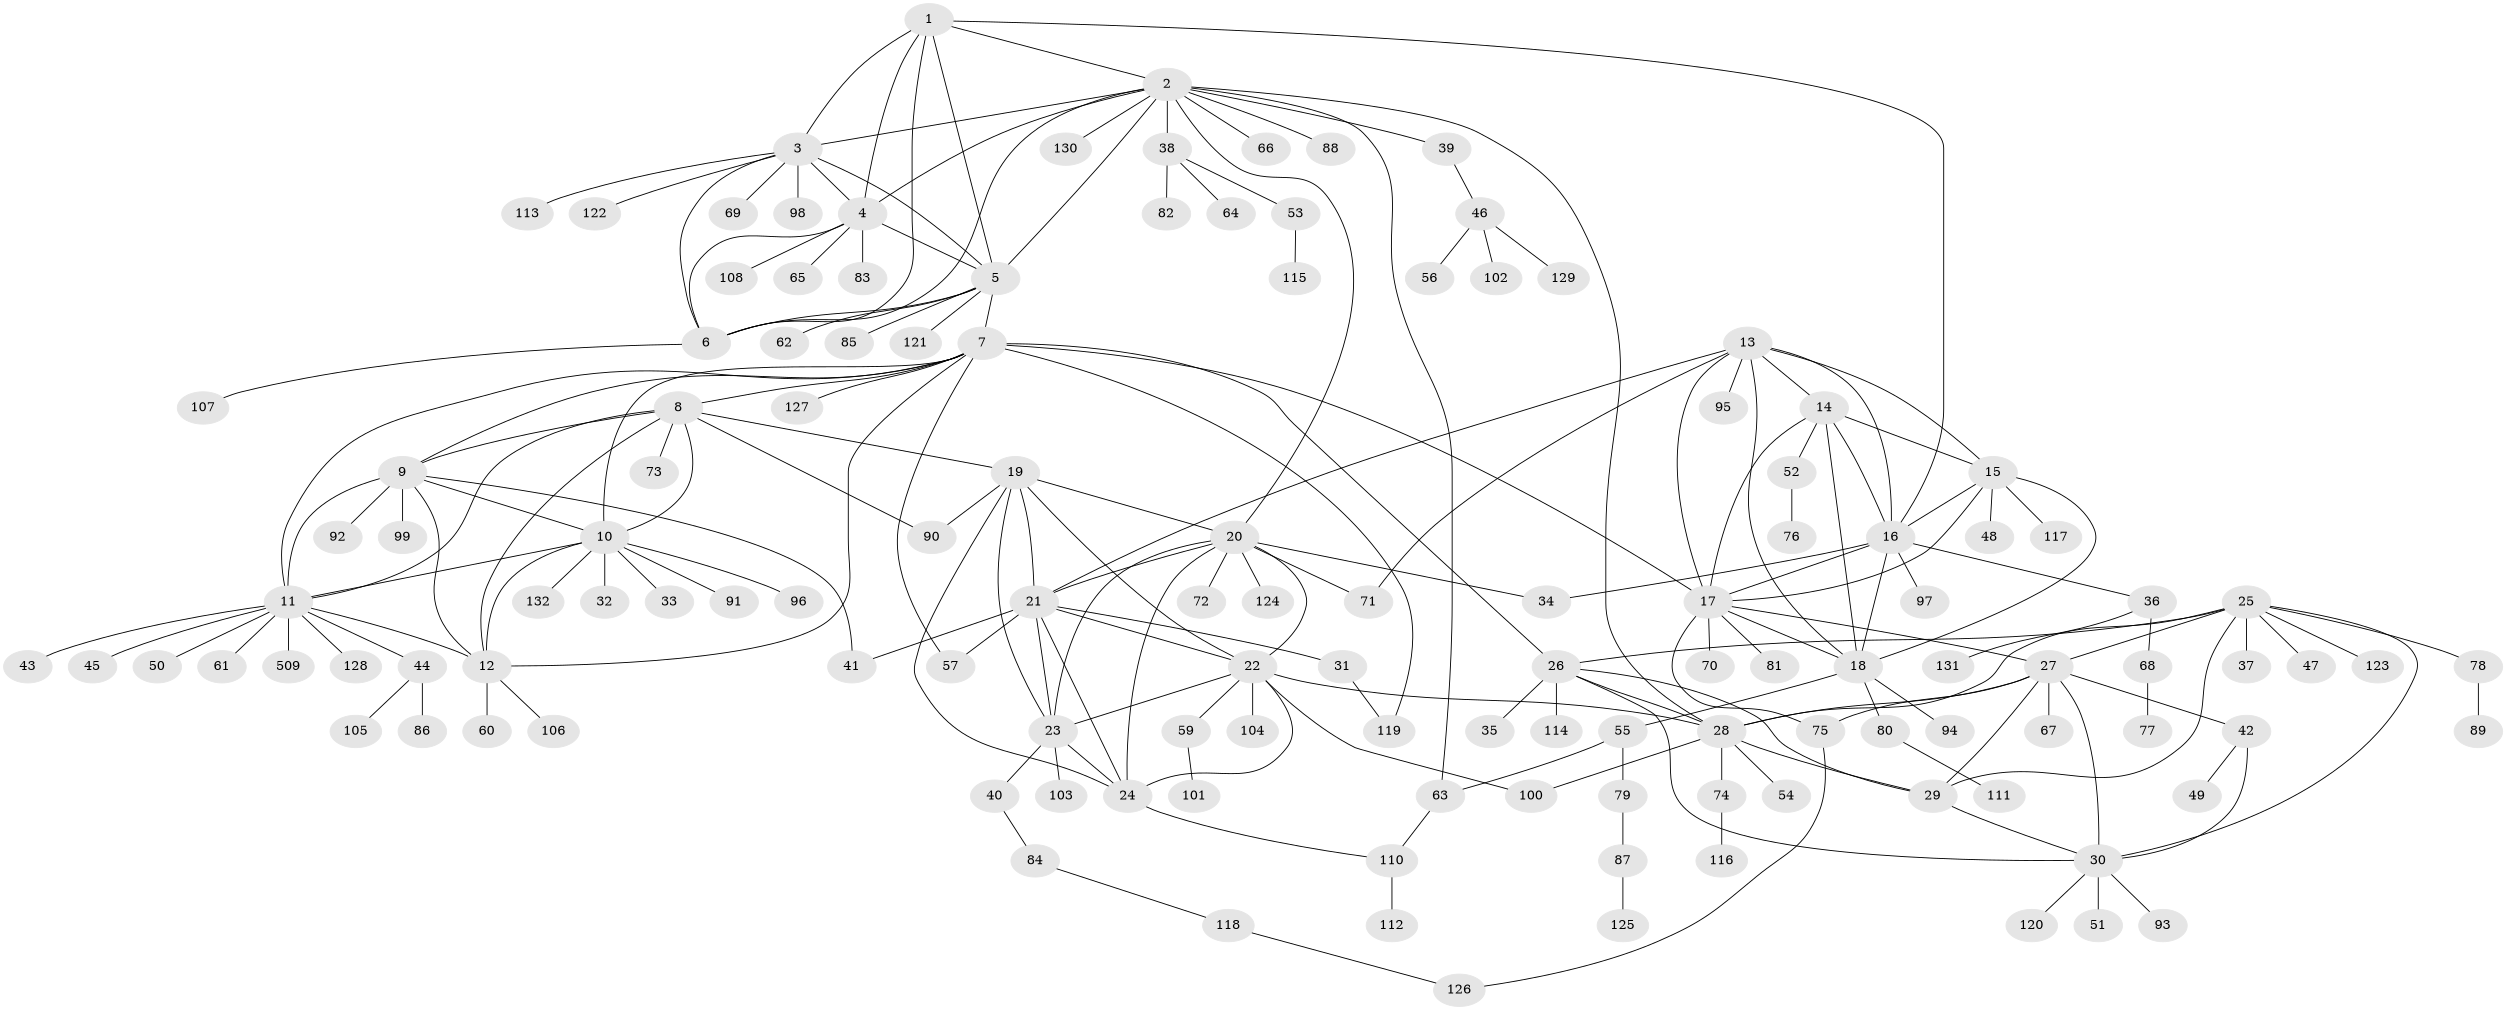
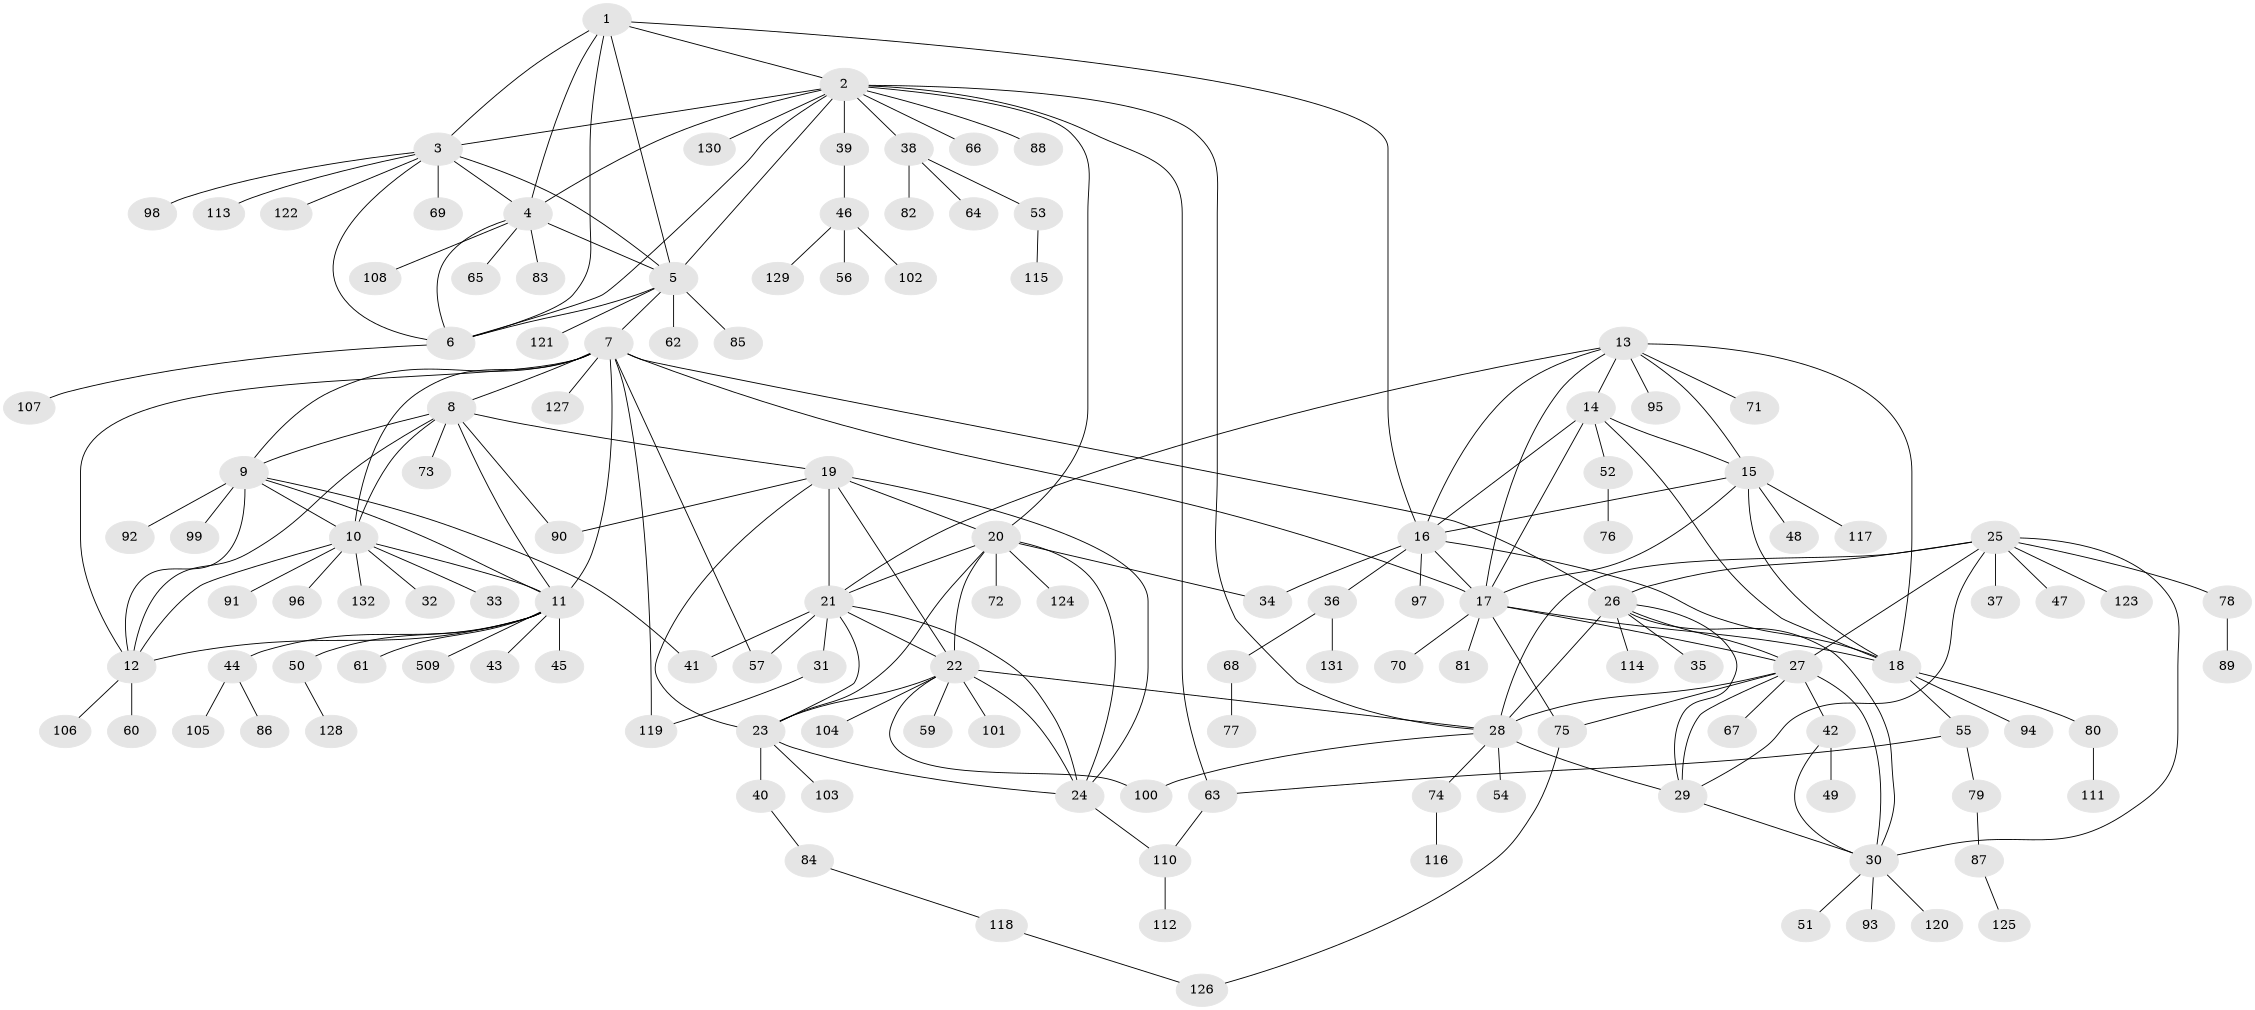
  graph {
    node [color=gray90 style=filled]
    1
    2
    3
    4
    5
    6
    16
    20
    28
    38
    39
    63
    66
    88
    130
    69
    98
    113
    122
    65
    83
    108
    7
    62
    85
    121
    107
    17
    18
    34
    36
    97
    21
    71
    22
    23
    24
    72
    124
    100
    29
    54
    74
    53
    64
    82
    46
    110
    8
    9
    10
    11
    12
    26
    57
    119
    127
    19
    73
    90
    41
    92
    99
    32
    33
    91
    96
    132
    43
    44
    45
    50
    61
    n74 [label=509]
    128
    60
    106
    27
    70
    75
    81
    30
    35
    114
    86
    105
    13
    14
    15
    95
    52
    48
    117
    55
    80
    94
    31
    76
    68
    131
    42
    67
    126
    79
    111
    59
    101
    104
    40
    103
    84
    112
    25
    37
    47
    78
    123
    51
    93
    120
    89
    49
    116
    77
    115
    56
    102
    129
    118
    87
    125
    1 -- 2
    1 -- 3
    1 -- 4
    1 -- 5
    1 -- 6
    1 -- 16
    2 -- 3
    2 -- 4
    2 -- 5
    2 -- 6
    2 -- 20
    2 -- 28
    2 -- 38
    2 -- 39
    2 -- 63
    2 -- 66
    2 -- 88
    2 -- 130
    3 -- 4
    3 -- 5
    3 -- 6
    3 -- 69
    3 -- 98
    3 -- 113
    3 -- 122
    4 -- 5
    4 -- 6
    4 -- 65
    4 -- 83
    4 -- 108
    5 -- 6
    5 -- 7
    5 -- 62
    5 -- 85
    5 -- 121
    6 -- 107
    16 -- 17
    16 -- 18
    16 -- 34
    16 -- 36
    16 -- 97
    20 -- 34
    20 -- 21
-   20 -- 71
    20 -- 22
    20 -- 23
    20 -- 24
    20 -- 72
    20 -- 124
    28 -- 100
    28 -- 29
    28 -- 54
    28 -- 74
    38 -- 53
    38 -- 64
    38 -- 82
    39 -- 46
    63 -- 110
    7 -- 17
    7 -- 8
    7 -- 9
    7 -- 10
    7 -- 11
    7 -- 12
    7 -- 26
    7 -- 57
    7 -- 119
    7 -- 127
    17 -- 18
    17 -- 27
    17 -- 70
    17 -- 75
    17 -- 81
    18 -- 55
    18 -- 80
    18 -- 94
    36 -- 68
    36 -- 131
    21 -- 22
    21 -- 23
    21 -- 24
    21 -- 57
    21 -- 41
    21 -- 31
    22 -- 28
    22 -- 23
    22 -- 24
    22 -- 100
    22 -- 59
-   59 -- 101
+   22 -- 101
    22 -- 104
    23 -- 24
    23 -- 40
    23 -- 103
    24 -- 110
    29 -- 30
    74 -- 116
    53 -- 115
    46 -- 56
    46 -- 102
    46 -- 129
    110 -- 112
    8 -- 9
    8 -- 10
    8 -- 11
    8 -- 12
    8 -- 19
    8 -- 73
    8 -- 90
    9 -- 10
    9 -- 11
    9 -- 12
    9 -- 41
    9 -- 92
    9 -- 99
    10 -- 11
    10 -- 12
    10 -- 32
    10 -- 33
    10 -- 91
    10 -- 96
    10 -- 132
    11 -- 12
    11 -- 43
    11 -- 44
    11 -- 45
    11 -- 50
    11 -- 61
    11 -- n74
-   11 -- 128
+   50 -- 128
    12 -- 60
    12 -- 106
    26 -- 28
    26 -- 29
+   26 -- 27
    26 -- 30
    26 -- 35
    26 -- 114
    19 -- 20
    19 -- 21
    19 -- 22
    19 -- 23
    19 -- 24
    19 -- 90
    44 -- 86
    44 -- 105
    27 -- 28
    27 -- 29
    27 -- 75
    27 -- 30
    27 -- 42
    27 -- 67
    75 -- 126
    30 -- 51
    30 -- 93
    30 -- 120
    13 -- 16
    13 -- 17
    13 -- 18
    13 -- 21
    13 -- 71
    13 -- 14
    13 -- 15
    13 -- 95
    14 -- 16
    14 -- 17
    14 -- 18
    14 -- 15
    14 -- 52
    15 -- 16
    15 -- 17
    15 -- 18
    15 -- 48
    15 -- 117
    52 -- 76
    55 -- 63
    55 -- 79
    80 -- 111
    31 -- 119
    68 -- 77
    42 -- 30
    42 -- 49
    79 -- 87
    40 -- 84
    84 -- 118
    25 -- 28
    25 -- 29
    25 -- 26
    25 -- 27
    25 -- 30
    25 -- 37
    25 -- 47
    25 -- 78
    25 -- 123
    78 -- 89
    118 -- 126
    87 -- 125
  }
